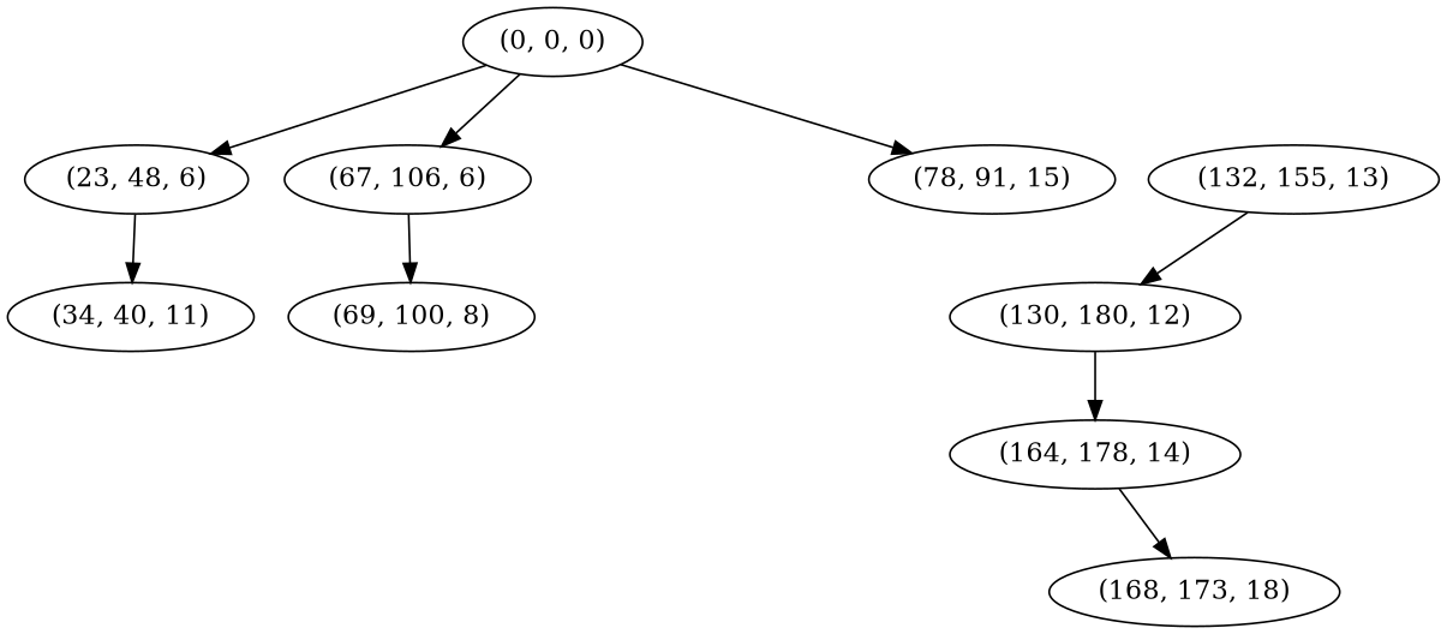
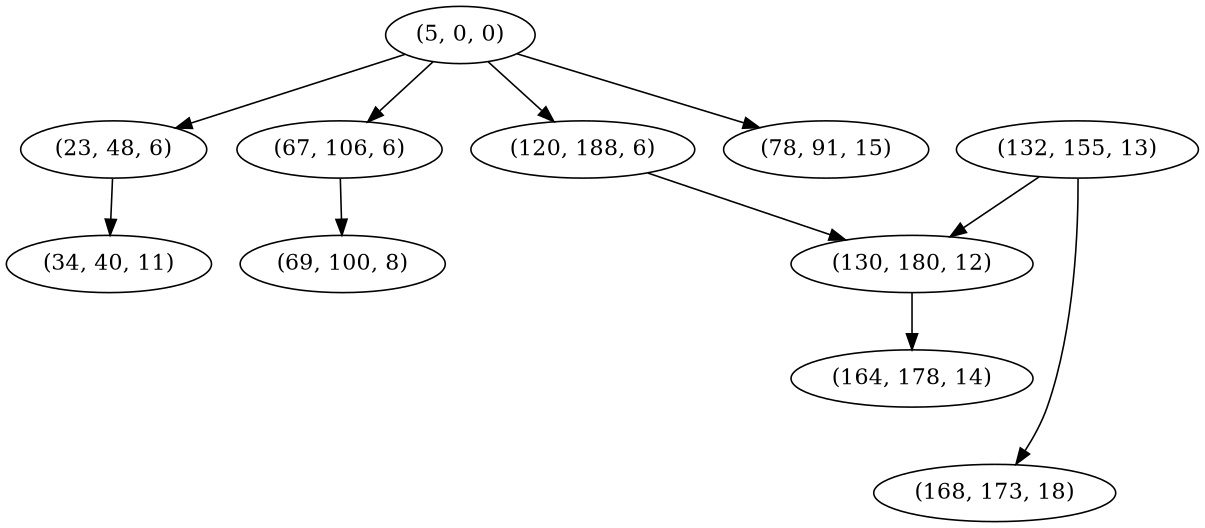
  digraph {
-   "(0, 0, 0)"
+   "(0, 0, 0)" [label="(5, 0, 0)"]
    "(23, 48, 6)"
    "(67, 106, 6)"
+   "(120, 188, 6)"
    "(78, 91, 15)"
    "(34, 40, 11)"
    "(69, 100, 8)"
    "(130, 180, 12)"
    "(164, 178, 14)"
    "(132, 155, 13)"
    "(168, 173, 18)"
    "(0, 0, 0)" -> "(23, 48, 6)"
    "(0, 0, 0)" -> "(67, 106, 6)"
+   "(0, 0, 0)" -> "(120, 188, 6)"
    "(0, 0, 0)" -> "(78, 91, 15)"
    "(23, 48, 6)" -> "(34, 40, 11)"
    "(67, 106, 6)" -> "(69, 100, 8)"
+   "(120, 188, 6)" -> "(130, 180, 12)"
    "(130, 180, 12)" -> "(164, 178, 14)"
-   "(164, 178, 14)" -> "(168, 173, 18)"
+   "(132, 155, 13)" -> "(168, 173, 18)"
    "(132, 155, 13)" -> "(130, 180, 12)"
  }
